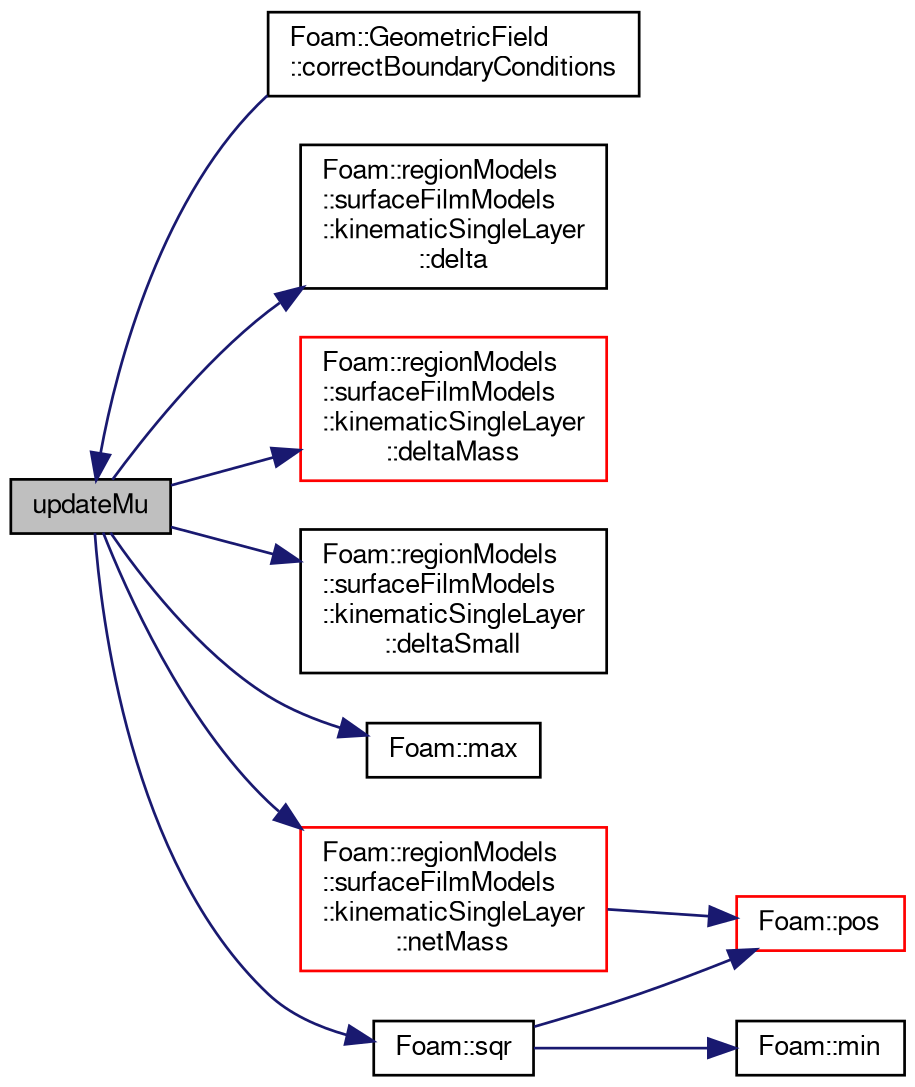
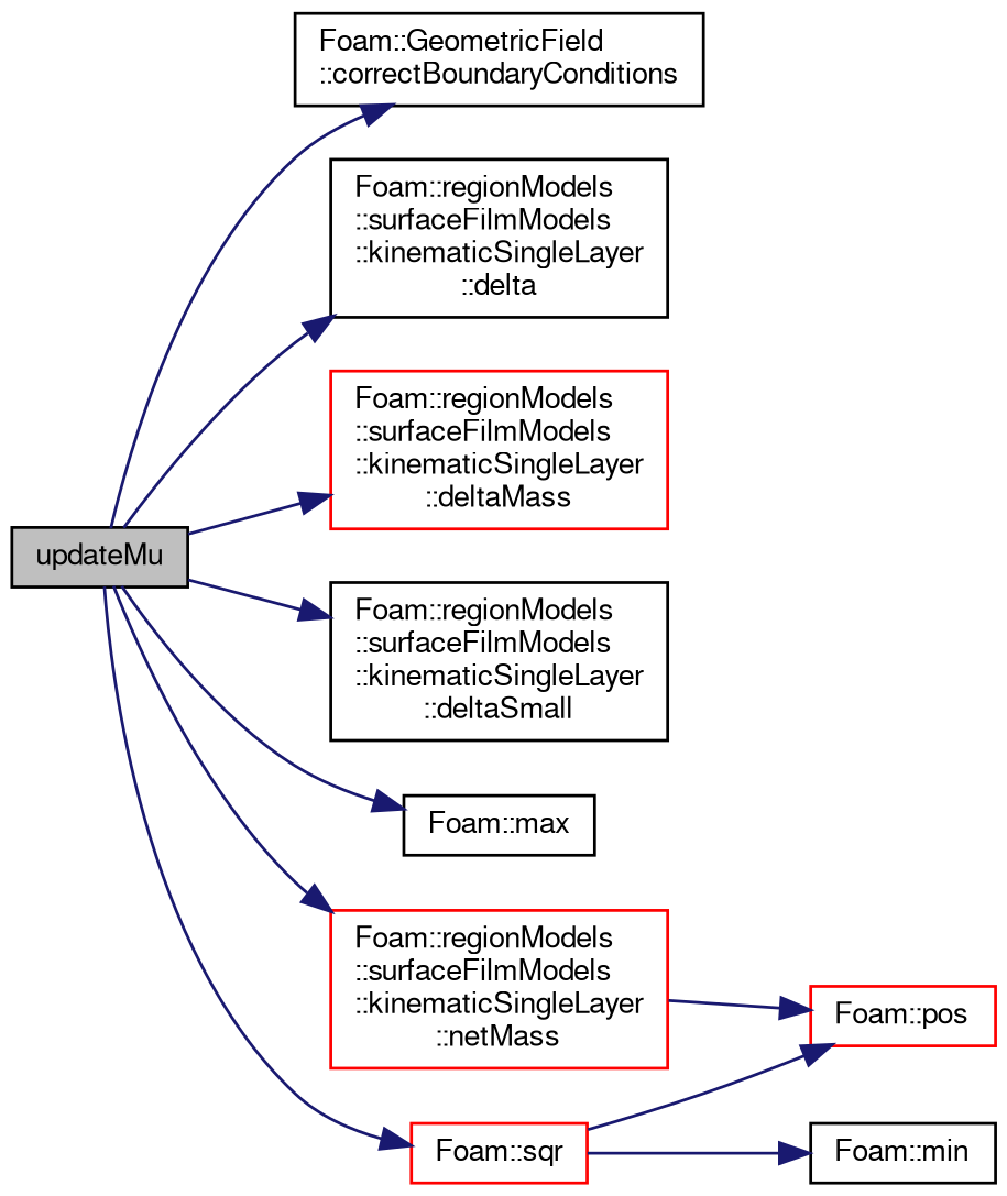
  digraph {
    rankdir=LR
    node [color=black fontname=FreeSans fontsize=10 shape=record]
    edge [color=midnightblue fontname=FreeSans fontsize=10 labelfontname=FreeSans labelfontsize=10 style=solid]
    n1 [fillcolor=grey75 fontcolor=black height=0.2 label=updateMu style=filled width=0.4]
    n2 [height=0.2 label="Foam::GeometricField\l::correctBoundaryConditions" width=0.4]
    n3 [height=0.2 label="Foam::regionModels\l::surfaceFilmModels\l::kinematicSingleLayer\l::delta" width=0.4]
    n4 [color=red height=0.2 label="Foam::regionModels\l::surfaceFilmModels\l::kinematicSingleLayer\l::deltaMass" width=0.4]
    n5 [height=0.2 label="Foam::regionModels\l::surfaceFilmModels\l::kinematicSingleLayer\l::deltaSmall" width=0.4]
    n6 [height=0.2 label="Foam::max" width=0.4]
    n7 [color=red height=0.2 label="Foam::regionModels\l::surfaceFilmModels\l::kinematicSingleLayer\l::netMass" width=0.4]
-   n8 [height=0.2 label="Foam::sqr" width=0.4]
+   n8 [color=red height=0.2 label="Foam::sqr" width=0.4]
    n9 [height=0.2 label="Foam::min" width=0.4]
    n10 [color=red height=0.2 label="Foam::pos" width=0.4]
-   n2 -> n1
+   n1 -> n2
    n1 -> n3
    n1 -> n4
    n1 -> n5
    n1 -> n6
    n1 -> n7
    n1 -> n8
    n7 -> n10
    n8 -> n9
    n8 -> n10
  }
